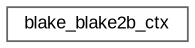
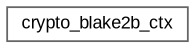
  digraph {
    rankdir=LR
    fontname="Liberation Sans"
-   n1 [color=grey40 fillcolor=white fontname="Liberation Sans" fontsize=10 height=0.2 label=blake_blake2b_ctx shape=box style=filled width=0.4]
+   n1 [color=grey40 fillcolor=white fontname="Liberation Sans" fontsize=10 height=0.2 label=crypto_blake2b_ctx shape=box style=filled width=0.4]
  }
